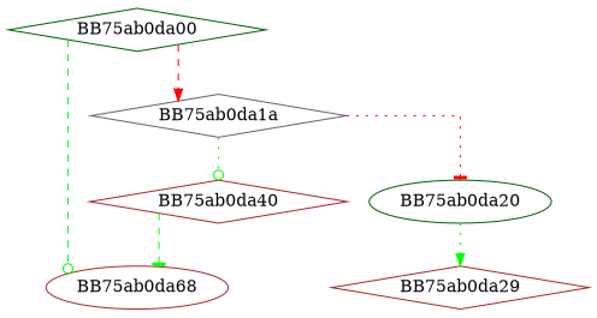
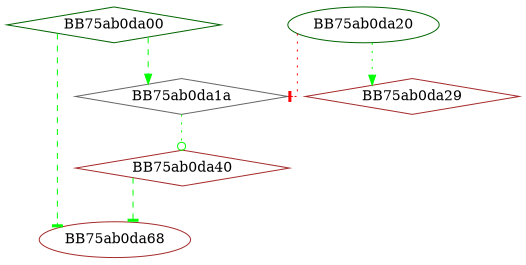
  digraph {
    splines=ortho
    node [color=brown shape=diamond]
    edge [arrowhead=odot color=green style=dashed]
    BB75ab0da00 [color=darkgreen]
    BB75ab0da68 [shape=ellipse]
    BB75ab0da1a [color=gray40]
    BB75ab0da40
    BB75ab0da20 [color=darkgreen shape=ellipse]
    BB75ab0da29
-   BB75ab0da00 -> BB75ab0da68
-   BB75ab0da00 -> BB75ab0da1a [arrowhead=normal color=red]
+   BB75ab0da00 -> BB75ab0da68 [arrowhead=tee]
+   BB75ab0da00 -> BB75ab0da1a [arrowhead=normal]
    BB75ab0da1a -> BB75ab0da40 [style=dotted]
-   BB75ab0da1a -> BB75ab0da20 [arrowhead=tee color=red style=dotted]
+   BB75ab0da20 -> BB75ab0da1a [arrowhead=tee color=red style=dotted]
    BB75ab0da40 -> BB75ab0da68 [arrowhead=tee]
    BB75ab0da20 -> BB75ab0da29 [arrowhead=normal style=dotted]
  }
